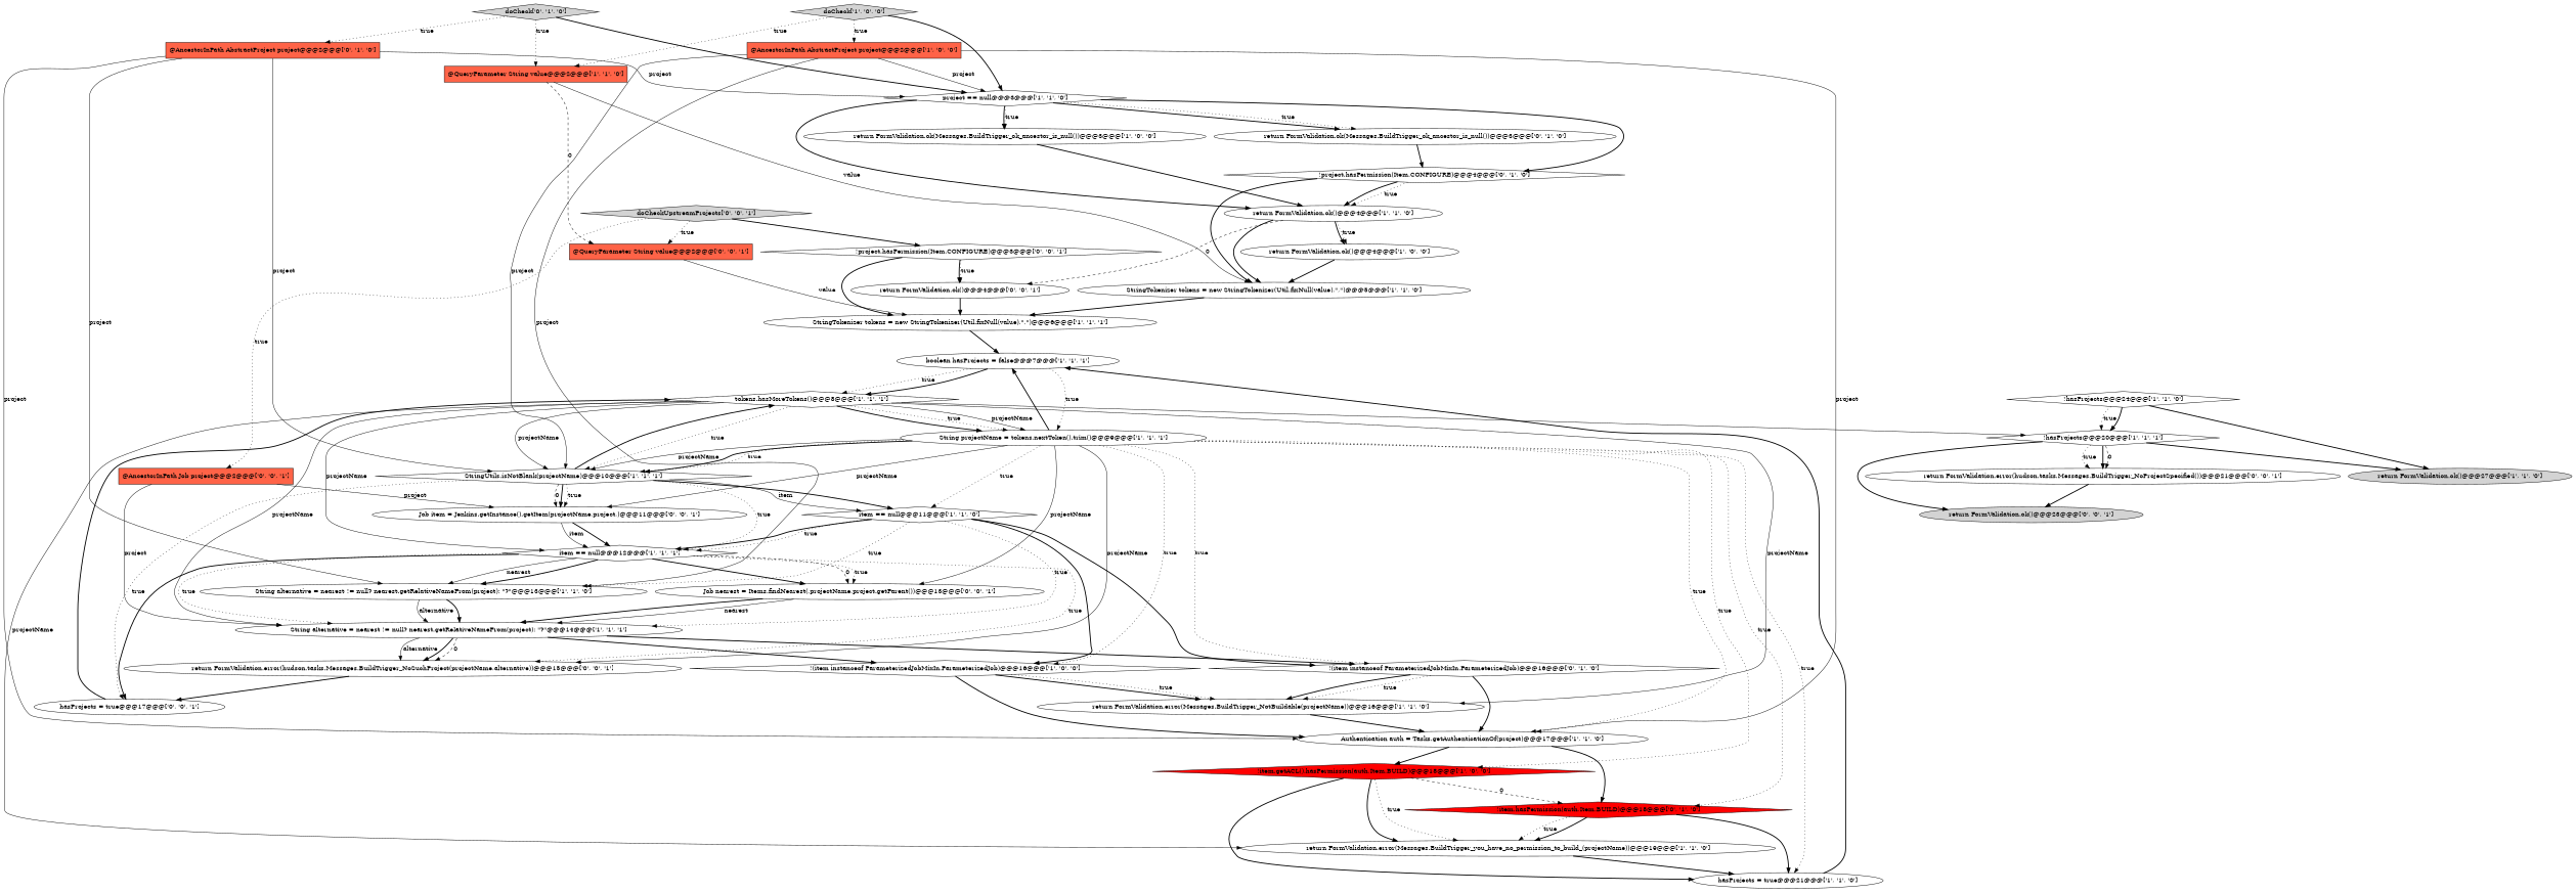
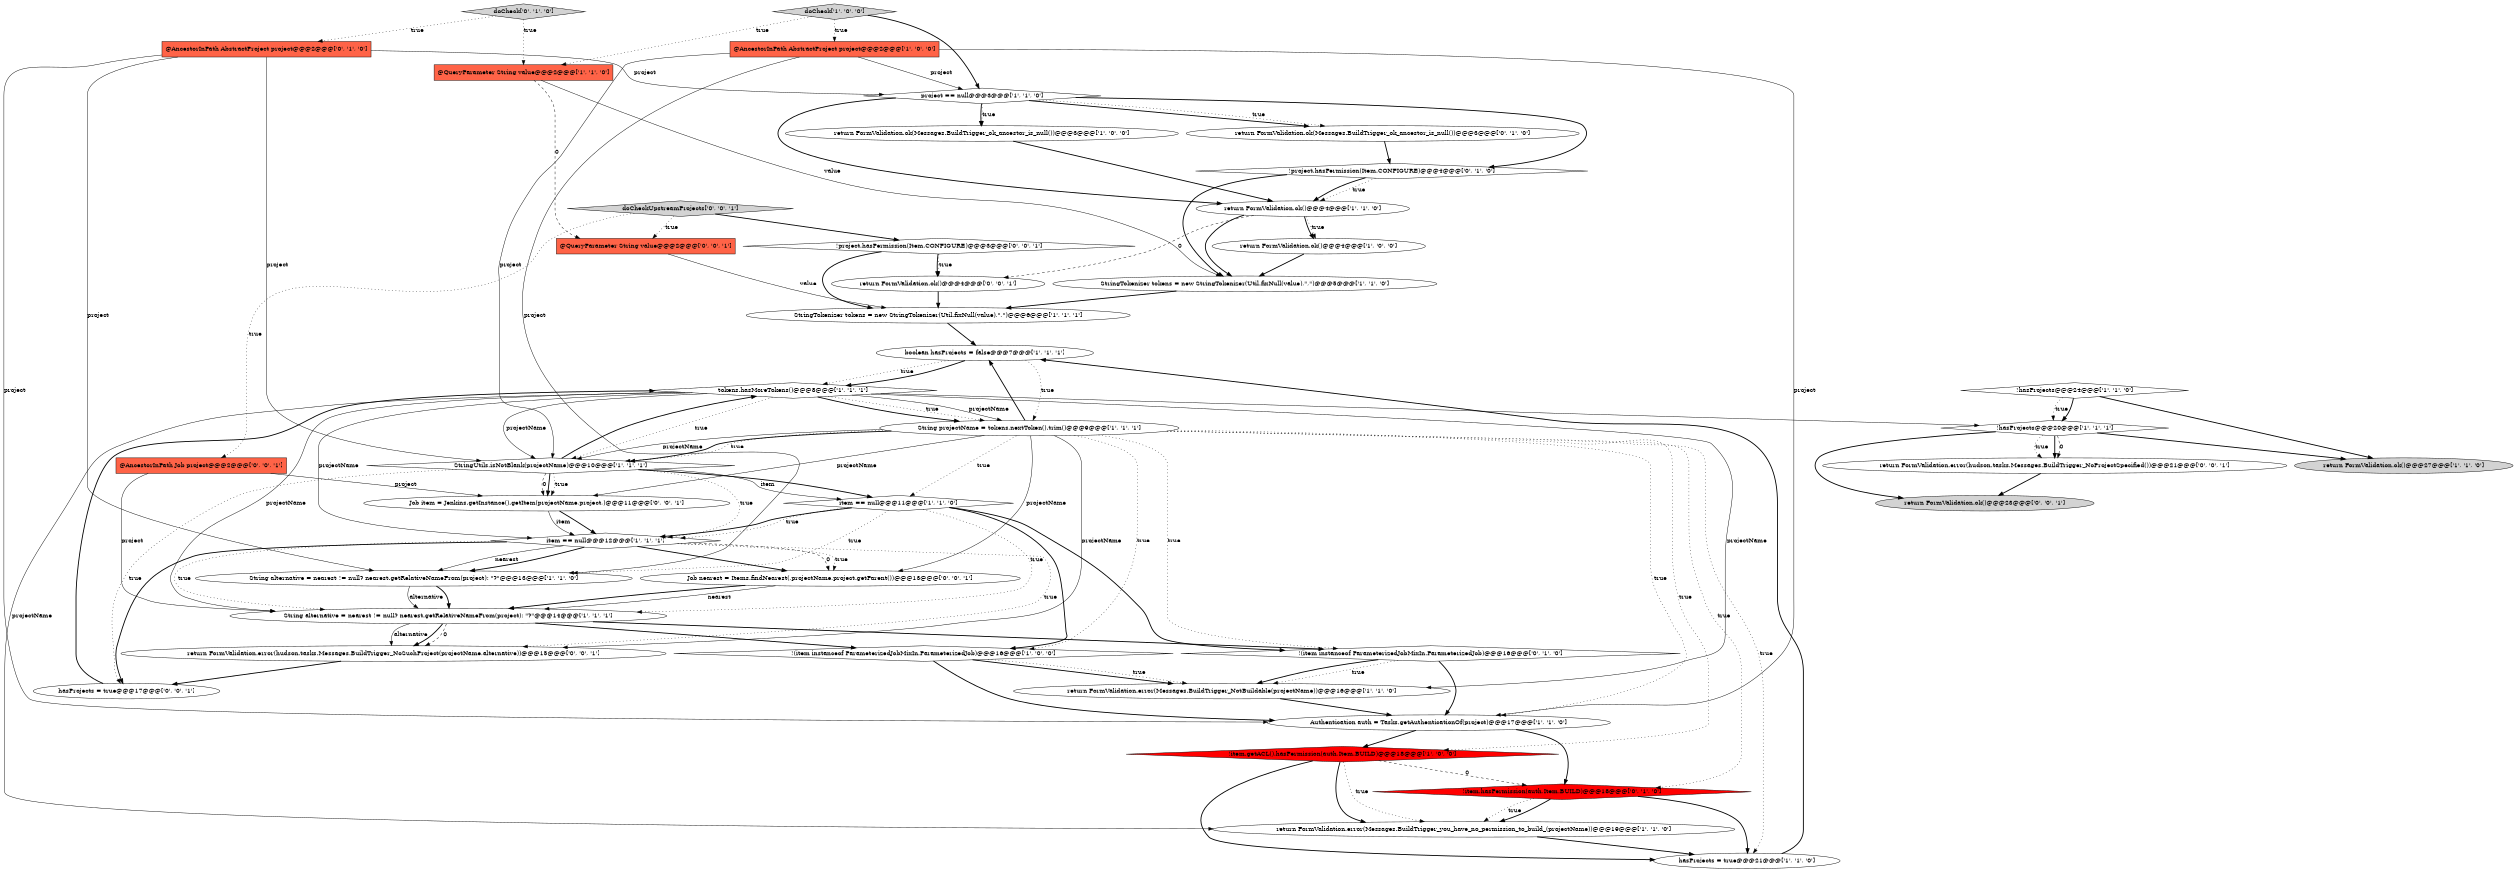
  digraph {
    node [fillcolor=white shape=ellipse style=filled]
    edge [style=bold]
    n1 [label="StringTokenizer tokens = new StringTokenizer(Util.fixNull(value),\",\")@@@6@@@['1', '1', '1']"]
    n2 [label="boolean hasProjects = false@@@7@@@['1', '1', '1']"]
    n3 [label="tokens.hasMoreTokens()@@@8@@@['1', '1', '1']" shape=diamond]
    n4 [label="String projectName = tokens.nextToken().trim()@@@9@@@['1', '1', '1']"]
    n5 [label="return FormValidation.ok(Messages.BuildTrigger_ok_ancestor_is_null())@@@3@@@['1', '0', '0']"]
    n6 [label="return FormValidation.ok()@@@4@@@['1', '1', '0']"]
    n7 [label="StringTokenizer tokens = new StringTokenizer(Util.fixNull(value),\",\")@@@5@@@['1', '1', '0']"]
    n8 [label="return FormValidation.ok()@@@4@@@['0', '0', '1']"]
    n9 [label="return FormValidation.ok()@@@4@@@['1', '0', '0']"]
    n10 [fillcolor=lightgray label="return FormValidation.ok()@@@23@@@['0', '0', '1']"]
    n11 [label="return FormValidation.error(Messages.BuildTrigger_you_have_no_permission_to_build_(projectName))@@@19@@@['1', '1', '0']"]
    n12 [label="hasProjects = true@@@21@@@['1', '1', '0']"]
    n13 [label="return FormValidation.error(Messages.BuildTrigger_NotBuildable(projectName))@@@16@@@['1', '1', '0']"]
    n14 [label="Authentication auth = Tasks.getAuthenticationOf(project)@@@17@@@['1', '1', '0']"]
    n15 [fillcolor=red label="!item.getACL().hasPermission(auth,Item.BUILD)@@@18@@@['1', '0', '0']" shape=diamond]
    n16 [fillcolor=red label="!item.hasPermission(auth,Item.BUILD)@@@18@@@['0', '1', '0']" shape=diamond]
    n17 [fillcolor=tomato label="@AncestorInPath AbstractProject project@@@2@@@['1', '0', '0']" shape=box]
    n18 [label="StringUtils.isNotBlank(projectName)@@@10@@@['1', '1', '1']" shape=diamond]
    n19 [label="project == null@@@3@@@['1', '1', '0']" shape=diamond]
    n20 [label="String alternative = nearest != null? nearest.getRelativeNameFrom(project): \"?\"@@@13@@@['1', '1', '0']"]
    n21 [label="hasProjects = true@@@17@@@['0', '0', '1']"]
    n22 [label="item == null@@@12@@@['1', '1', '1']" shape=diamond]
    n23 [label="item == null@@@11@@@['1', '1', '0']" shape=diamond]
    n24 [label="Job item = Jenkins.getInstance().getItem(projectName,project,)@@@11@@@['0', '0', '1']"]
    n25 [label="return FormValidation.ok(Messages.BuildTrigger_ok_ancestor_is_null())@@@3@@@['0', '1', '0']"]
    n26 [label="!project.hasPermission(Item.CONFIGURE)@@@4@@@['0', '1', '0']" shape=diamond]
    n27 [label="String alternative = nearest != null? nearest.getRelativeNameFrom(project): \"?\"@@@14@@@['1', '1', '1']"]
    n28 [label="!hasProjects@@@20@@@['1', '1', '1']" shape=diamond]
    n29 [label="!(item instanceof ParameterizedJobMixIn.ParameterizedJob)@@@16@@@['1', '0', '0']" shape=diamond]
    n30 [label="return FormValidation.error(hudson.tasks.Messages.BuildTrigger_NoSuchProject(projectName,alternative))@@@15@@@['0', '0', '1']"]
    n31 [label="!(item instanceof ParameterizedJobMixIn.ParameterizedJob)@@@16@@@['0', '1', '0']" shape=diamond]
    n32 [fillcolor=tomato label="@AncestorInPath AbstractProject project@@@2@@@['0', '1', '0']" shape=box]
    n33 [fillcolor=tomato label="@QueryParameter String value@@@2@@@['0', '0', '1']" shape=box]
    n34 [fillcolor=lightgray label="doCheckUpstreamProjects['0', '0', '1']" shape=diamond]
    n35 [label="!project.hasPermission(Item.CONFIGURE)@@@3@@@['0', '0', '1']" shape=diamond]
    n36 [fillcolor=tomato label="@AncestorInPath Job project@@@2@@@['0', '0', '1']" shape=box]
    n37 [fillcolor=lightgray label="return FormValidation.ok()@@@27@@@['1', '1', '0']"]
    n38 [label="Job nearest = Items.findNearest(,projectName,project.getParent())@@@13@@@['0', '0', '1']"]
    n39 [label="return FormValidation.error(hudson.tasks.Messages.BuildTrigger_NoProjectSpecified())@@@21@@@['0', '0', '1']"]
    n40 [fillcolor=lightgray label="doCheck['1', '0', '0']" shape=diamond]
    n41 [fillcolor=tomato label="@QueryParameter String value@@@2@@@['1', '1', '0']" shape=box]
    n42 [fillcolor=lightgray label="doCheck['0', '1', '0']" shape=diamond]
    n43 [label="!hasProjects@@@24@@@['1', '1', '0']" shape=diamond]
    n1 -> n2
    n2 -> n3 [label=true style=dotted]
    n2 -> n3
    n2 -> n4 [label=true style=dotted]
    n3 -> n4
    n3 -> n4 [label=true style=dotted]
    n3 -> n4 [label=projectName style=solid]
    n3 -> n11 [label=projectName style=solid]
    n3 -> n13 [label=projectName style=solid]
    n3 -> n18 [label=true style=dotted]
    n3 -> n18 [label=projectName style=solid]
    n3 -> n22 [label=projectName style=solid]
    n3 -> n27 [label=projectName style=solid]
    n3 -> n28 [style=solid]
    n4 -> n2
    n4 -> n12 [label=true style=dotted]
    n4 -> n14 [label=true style=dotted]
    n4 -> n15 [label=true style=dotted]
    n4 -> n16 [label=true style=dotted]
    n4 -> n18 [label=projectName style=solid]
    n4 -> n18
    n4 -> n18 [label=true style=dotted]
    n4 -> n23 [label=true style=dotted]
    n4 -> n24 [label=projectName style=solid]
    n4 -> n29 [label=true style=dotted]
    n4 -> n30 [label=projectName style=solid]
    n4 -> n31 [label=true style=dotted]
    n4 -> n38 [label=projectName style=solid]
    n5 -> n6
    n6 -> n7
    n6 -> n8 [label=0 style=dashed]
    n6 -> n9 [label=true style=dotted]
    n6 -> n9
    n7 -> n1
    n8 -> n1
    n9 -> n7
    n11 -> n12
    n12 -> n2
    n13 -> n14
    n14 -> n15
    n14 -> n16
    n15 -> n11
    n15 -> n11 [label=true style=dotted]
    n15 -> n12
    n15 -> n16 [label=0 style=dashed]
    n16 -> n11 [label=true style=dotted]
    n16 -> n11
    n16 -> n12
    n17 -> n14 [label=project style=solid]
    n17 -> n18 [label=project style=solid]
    n17 -> n19 [label=project style=solid]
    n17 -> n20 [label=project style=solid]
    n18 -> n3
    n18 -> n21 [label=true style=dotted]
    n18 -> n22 [label=true style=dotted]
    n18 -> n23
    n18 -> n23 [label=item style=solid]
    n18 -> n24
    n18 -> n24 [label=true style=dotted]
    n18 -> n24 [label=0 style=dashed]
    n19 -> n5
    n19 -> n5 [label=true style=dotted]
    n19 -> n6
    n19 -> n25
    n19 -> n25 [label=true style=dotted]
    n19 -> n26
    n20 -> n27
    n20 -> n27 [label=alternative style=solid]
    n21 -> n3
    n22 -> n20 [label=nearest style=solid]
    n22 -> n20
    n22 -> n21
    n22 -> n27 [label=true style=dotted]
    n22 -> n30 [label=true style=dotted]
    n22 -> n38 [label=0 style=dashed]
    n22 -> n38 [label=true style=dotted]
    n22 -> n38
    n23 -> n20 [label=true style=dotted]
    n23 -> n22
    n23 -> n22 [label=true style=dotted]
    n23 -> n27 [label=true style=dotted]
    n23 -> n29
    n23 -> n31
    n24 -> n22
    n24 -> n22 [label=item style=solid]
    n25 -> n26
    n26 -> n6 [label=true style=dotted]
    n26 -> n6
    n26 -> n7
    n27 -> n29
    n27 -> n30 [label=alternative style=solid]
    n27 -> n30
    n27 -> n30 [label=0 style=dashed]
    n27 -> n31
    n28 -> n10
    n28 -> n37
    n28 -> n39 [label=true style=dotted]
    n28 -> n39
    n28 -> n39 [label=0 style=dashed]
    n29 -> n13
    n29 -> n13 [label=true style=dotted]
    n29 -> n14
    n30 -> n21
    n31 -> n13 [label=true style=dotted]
    n31 -> n13
    n31 -> n14
    n32 -> n14 [label=project style=solid]
    n32 -> n18 [label=project style=solid]
    n32 -> n19 [label=project style=solid]
    n32 -> n20 [label=project style=solid]
    n33 -> n1 [label=value style=solid]
    n34 -> n33 [label=true style=dotted]
    n34 -> n35
    n34 -> n36 [label=true style=dotted]
    n35 -> n1
    n35 -> n8 [label=true style=dotted]
    n35 -> n8
    n36 -> n24 [label=project style=solid]
    n36 -> n27 [label=project style=solid]
    n38 -> n27 [label=nearest style=solid]
    n38 -> n27
    n39 -> n10
    n40 -> n17 [label=true style=dotted]
    n40 -> n19
    n40 -> n41 [label=true style=dotted]
    n41 -> n7 [label=value style=solid]
    n41 -> n33 [label=0 style=dashed]
-   n42 -> n19
    n42 -> n32 [label=true style=dotted]
    n42 -> n41 [label=true style=dotted]
    n43 -> n28 [label=true style=dotted]
    n43 -> n28
    n43 -> n37
  }
